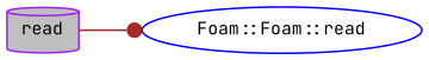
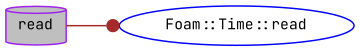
  digraph {
    rankdir=LR
    fontname="JetBrains Mono"
    node [fontname="JetBrains Mono" fontsize=10]
    n1 [color=purple fillcolor=grey75 fontcolor=black height=0.2 label=read shape=cylinder style=filled width=0.4]
-   n2 [color=blue height=0.2 label="Foam::Foam::read" shape=ellipse width=0.4]
+   n2 [color=blue height=0.2 label="Foam::Time::read" shape=ellipse width=0.4]
    n1 -> n2 [color=brown fontname="JetBrains Mono" fontsize=10 labelfontname=FreeSans labelfontsize=10 style=solid arrowhead=dot]
  }
